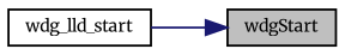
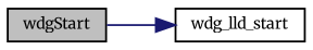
  digraph {
    rankdir=LR
    fontname=Merriweather
    node [color=black fontname=Merriweather fontsize=8 shape=record]
    n1 [fillcolor=grey75 fontcolor=black height=0.2 label=wdgStart style=filled width=0.4]
    n2 [height=0.2 label=wdg_lld_start width=0.4]
-   n2 -> n1 [color=midnightblue fontname=Merriweather fontsize=8 labelfontname=Helvetica labelfontsize=8 style=solid]
+   n1 -> n2 [color=midnightblue fontname=Merriweather fontsize=8 labelfontname=Helvetica labelfontsize=8 style=solid]
  }
